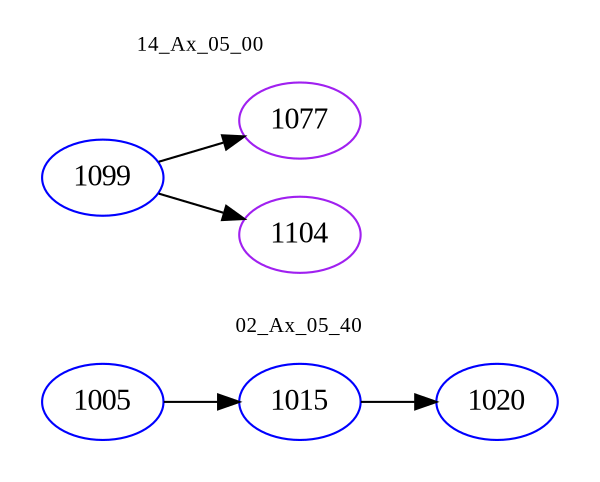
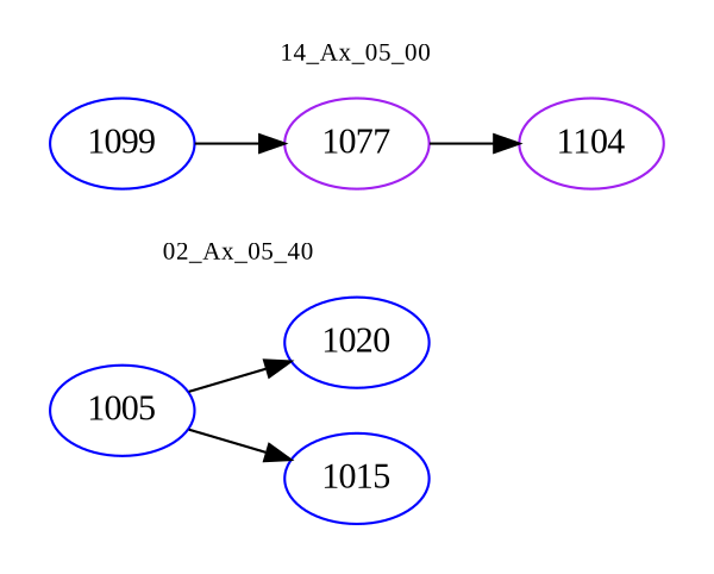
  digraph {
    fontname="Liberation Serif"
    rankdir=LR
    node [color=blue fontname="Liberation Serif"]
    edge [color=black fontname="Liberation Serif"]
    n1 [label=1005]
    n2 [label=1015]
    n3 [label=1020]
    n4 [label=1099]
    n5 [color=purple label=1104]
    n6 [color=purple label=1077]
    subgraph cluster_1 {
      color=white
      fontsize=10
      label="02_Ax_05_40"
      n1
      n2
      n3
    }
    subgraph cluster_2 {
      color=white
      fontsize=10
      label="14_Ax_05_00"
      n4
      n5
      n6
    }
    n1 -> n2
-   n2 -> n3
-   n4 -> n5
+   n1 -> n3
+   n6 -> n5
    n4 -> n6
  }
